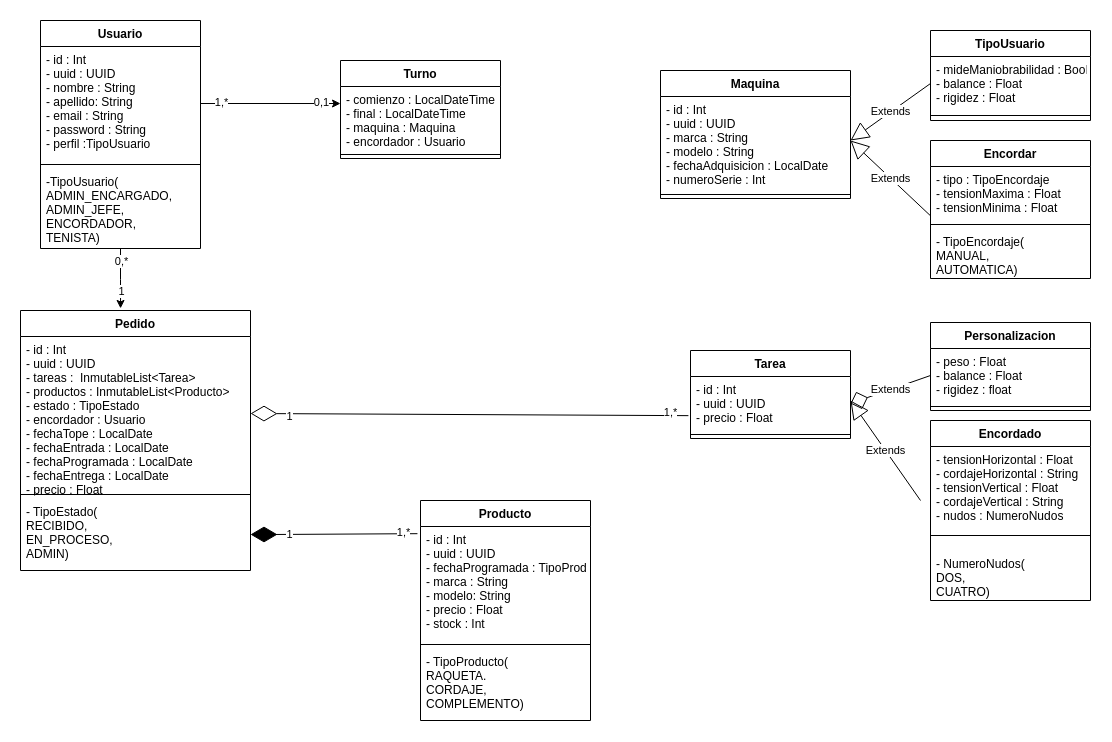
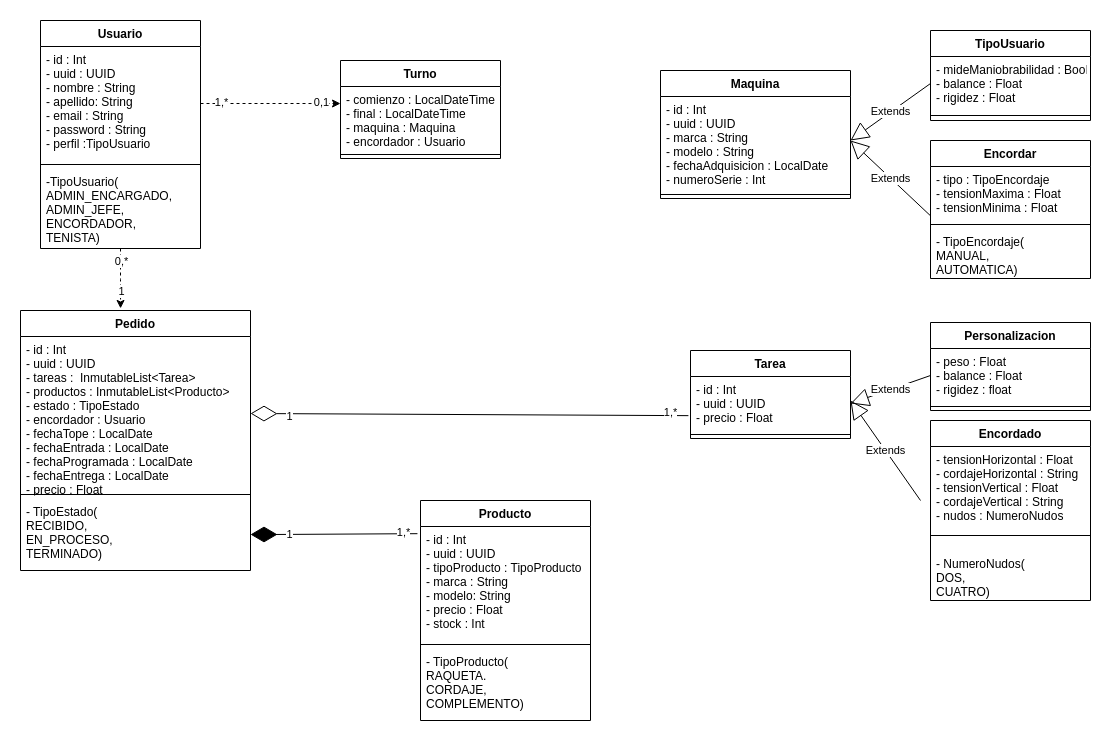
  <mxCell id="0" />
  <mxCell id="1" parent="0" />
- <mxCell id="2" style="edgeStyle=orthogonalEdgeStyle;rounded=0;orthogonalLoop=1;jettySize=auto;html=1;entryX=0.435;entryY=-0.008;entryDx=0;entryDy=0;entryPerimeter=0;" edge="1" parent="1" source="5" target="12"><mxGeometry relative="1" as="geometry"><mxPoint x="120" y="300" as="targetPoint" /></mxGeometry></mxCell>
+ <mxCell id="2" style="edgeStyle=orthogonalEdgeStyle;rounded=0;orthogonalLoop=1;jettySize=auto;html=1;entryX=0.435;entryY=-0.008;entryDx=0;entryDy=0;entryPerimeter=0;dashed=1;" edge="1" parent="1" source="5" target="12"><mxGeometry relative="1" as="geometry"><mxPoint x="120" y="300" as="targetPoint" /></mxGeometry></mxCell>
  <mxCell id="3" value="1" style="edgeLabel;html=1;align=center;verticalAlign=middle;resizable=0;points=[];" vertex="1" connectable="0" parent="2"><mxGeometry x="-0.733" relative="1" as="geometry"><mxPoint y="34" as="offset" /></mxGeometry></mxCell>
  <mxCell id="4" value="0,*" style="edgeLabel;html=1;align=center;verticalAlign=middle;resizable=0;points=[];" vertex="1" connectable="0" parent="2"><mxGeometry x="0.268" relative="1" as="geometry"><mxPoint y="-25" as="offset" /></mxGeometry></mxCell>
  <mxCell id="5" value="Usuario" style="swimlane;fontStyle=1;align=center;verticalAlign=top;childLayout=stackLayout;horizontal=1;startSize=26;horizontalStack=0;resizeParent=1;resizeParentMax=0;resizeLast=0;collapsible=1;marginBottom=0;" vertex="1" parent="1"><mxGeometry x="40" y="20" width="160" height="228" as="geometry" /></mxCell>
  <mxCell id="6" value="- id : Int&#10;- uuid : UUID&#10;- nombre : String&#10;- apellido: String&#10;- email : String&#10;- password : String&#10;- perfil :TipoUsuario" style="text;strokeColor=none;fillColor=none;align=left;verticalAlign=top;spacingLeft=4;spacingRight=4;overflow=hidden;rotatable=0;points=[[0,0.5],[1,0.5]];portConstraint=eastwest;" vertex="1" parent="5"><mxGeometry y="26" width="160" height="114" as="geometry" /></mxCell>
  <mxCell id="7" value="" style="line;strokeWidth=1;fillColor=none;align=left;verticalAlign=middle;spacingTop=-1;spacingLeft=3;spacingRight=3;rotatable=0;labelPosition=right;points=[];portConstraint=eastwest;strokeColor=inherit;" vertex="1" parent="5"><mxGeometry y="140" width="160" height="8" as="geometry" /></mxCell>
  <mxCell id="8" value="-TipoUsuario(&#10;ADMIN_ENCARGADO,&#10;ADMIN_JEFE,&#10;ENCORDADOR, &#10;TENISTA)" style="text;strokeColor=none;fillColor=none;align=left;verticalAlign=top;spacingLeft=4;spacingRight=4;overflow=hidden;rotatable=0;points=[[0,0.5],[1,0.5]];portConstraint=eastwest;" vertex="1" parent="5"><mxGeometry y="148" width="160" height="80" as="geometry" /></mxCell>
  <mxCell id="9" value="Maquina" style="swimlane;fontStyle=1;align=center;verticalAlign=top;childLayout=stackLayout;horizontal=1;startSize=26;horizontalStack=0;resizeParent=1;resizeParentMax=0;resizeLast=0;collapsible=1;marginBottom=0;" vertex="1" parent="1"><mxGeometry x="660" y="70" width="190" height="128" as="geometry" /></mxCell>
  <mxCell id="10" value="- id : Int&#10;- uuid : UUID&#10;- marca : String&#10;- modelo : String&#10;- fechaAdquisicion : LocalDate&#10;- numeroSerie : Int&#10;&#10;" style="text;strokeColor=none;fillColor=none;align=left;verticalAlign=top;spacingLeft=4;spacingRight=4;overflow=hidden;rotatable=0;points=[[0,0.5],[1,0.5]];portConstraint=eastwest;" vertex="1" parent="9"><mxGeometry y="26" width="190" height="94" as="geometry" /></mxCell>
  <mxCell id="11" value="" style="line;strokeWidth=1;fillColor=none;align=left;verticalAlign=middle;spacingTop=-1;spacingLeft=3;spacingRight=3;rotatable=0;labelPosition=right;points=[];portConstraint=eastwest;strokeColor=inherit;" vertex="1" parent="9"><mxGeometry y="120" width="190" height="8" as="geometry" /></mxCell>
  <mxCell id="12" value="Pedido" style="swimlane;fontStyle=1;align=center;verticalAlign=top;childLayout=stackLayout;horizontal=1;startSize=26;horizontalStack=0;resizeParent=1;resizeParentMax=0;resizeLast=0;collapsible=1;marginBottom=0;" vertex="1" parent="1"><mxGeometry x="20" y="310" width="230" height="260" as="geometry" /></mxCell>
  <mxCell id="13" value="- id : Int&#10;- uuid : UUID&#10;- tareas :  InmutableList&lt;Tarea&gt;&#10;- productos : InmutableList&lt;Producto&gt;&#10;- estado : TipoEstado&#10;- encordador : Usuario&#10;- fechaTope : LocalDate&#10;- fechaEntrada : LocalDate&#10;- fechaProgramada : LocalDate&#10;- fechaEntrega : LocalDate&#10;- precio : Float" style="text;strokeColor=none;fillColor=none;align=left;verticalAlign=top;spacingLeft=4;spacingRight=4;overflow=hidden;rotatable=0;points=[[0,0.5],[1,0.5]];portConstraint=eastwest;" vertex="1" parent="12"><mxGeometry y="26" width="230" height="154" as="geometry" /></mxCell>
  <mxCell id="14" value="" style="line;strokeWidth=1;fillColor=none;align=left;verticalAlign=middle;spacingTop=-1;spacingLeft=3;spacingRight=3;rotatable=0;labelPosition=right;points=[];portConstraint=eastwest;strokeColor=inherit;" vertex="1" parent="12"><mxGeometry y="180" width="230" height="8" as="geometry" /></mxCell>
- <mxCell id="15" value="- TipoEstado(&#10;RECIBIDO,&#10;EN_PROCESO,&#10;ADMIN)" style="text;strokeColor=none;fillColor=none;align=left;verticalAlign=top;spacingLeft=4;spacingRight=4;overflow=hidden;rotatable=0;points=[[0,0.5],[1,0.5]];portConstraint=eastwest;" vertex="1" parent="12"><mxGeometry y="188" width="230" height="72" as="geometry" /></mxCell>
+ <mxCell id="15" value="- TipoEstado(&#10;RECIBIDO,&#10;EN_PROCESO,&#10;TERMINADO)" style="text;strokeColor=none;fillColor=none;align=left;verticalAlign=top;spacingLeft=4;spacingRight=4;overflow=hidden;rotatable=0;points=[[0,0.5],[1,0.5]];portConstraint=eastwest;" vertex="1" parent="12"><mxGeometry y="188" width="230" height="72" as="geometry" /></mxCell>
  <mxCell id="16" value="Producto" style="swimlane;fontStyle=1;align=center;verticalAlign=top;childLayout=stackLayout;horizontal=1;startSize=26;horizontalStack=0;resizeParent=1;resizeParentMax=0;resizeLast=0;collapsible=1;marginBottom=0;" vertex="1" parent="1"><mxGeometry x="420" y="500" width="170" height="220" as="geometry" /></mxCell>
- <mxCell id="17" value="- id : Int&#10;- uuid : UUID&#10;- fechaProgramada : TipoProducto&#10;- marca : String&#10;- modelo: String&#10;- precio : Float&#10;- stock : Int&#10;" style="text;strokeColor=none;fillColor=none;align=left;verticalAlign=top;spacingLeft=4;spacingRight=4;overflow=hidden;rotatable=0;points=[[0,0.5],[1,0.5]];portConstraint=eastwest;" vertex="1" parent="16"><mxGeometry y="26" width="170" height="114" as="geometry" /></mxCell>
+ <mxCell id="17" value="- id : Int&#10;- uuid : UUID&#10;- tipoProducto : TipoProducto&#10;- marca : String&#10;- modelo: String&#10;- precio : Float&#10;- stock : Int&#10;" style="text;strokeColor=none;fillColor=none;align=left;verticalAlign=top;spacingLeft=4;spacingRight=4;overflow=hidden;rotatable=0;points=[[0,0.5],[1,0.5]];portConstraint=eastwest;" vertex="1" parent="16"><mxGeometry y="26" width="170" height="114" as="geometry" /></mxCell>
  <mxCell id="18" value="" style="line;strokeWidth=1;fillColor=none;align=left;verticalAlign=middle;spacingTop=-1;spacingLeft=3;spacingRight=3;rotatable=0;labelPosition=right;points=[];portConstraint=eastwest;strokeColor=inherit;" vertex="1" parent="16"><mxGeometry y="140" width="170" height="8" as="geometry" /></mxCell>
  <mxCell id="19" value="- TipoProducto(&#10;RAQUETA.&#10;CORDAJE,&#10;COMPLEMENTO)" style="text;strokeColor=none;fillColor=none;align=left;verticalAlign=top;spacingLeft=4;spacingRight=4;overflow=hidden;rotatable=0;points=[[0,0.5],[1,0.5]];portConstraint=eastwest;" vertex="1" parent="16"><mxGeometry y="148" width="170" height="72" as="geometry" /></mxCell>
  <mxCell id="20" value="Tarea" style="swimlane;fontStyle=1;align=center;verticalAlign=top;childLayout=stackLayout;horizontal=1;startSize=26;horizontalStack=0;resizeParent=1;resizeParentMax=0;resizeLast=0;collapsible=1;marginBottom=0;" vertex="1" parent="1"><mxGeometry x="690" y="350" width="160" height="88" as="geometry" /></mxCell>
  <mxCell id="21" value="- id : Int&#10;- uuid : UUID&#10;- precio : Float" style="text;strokeColor=none;fillColor=none;align=left;verticalAlign=top;spacingLeft=4;spacingRight=4;overflow=hidden;rotatable=0;points=[[0,0.5],[1,0.5]];portConstraint=eastwest;" vertex="1" parent="20"><mxGeometry y="26" width="160" height="54" as="geometry" /></mxCell>
  <mxCell id="22" value="" style="line;strokeWidth=1;fillColor=none;align=left;verticalAlign=middle;spacingTop=-1;spacingLeft=3;spacingRight=3;rotatable=0;labelPosition=right;points=[];portConstraint=eastwest;strokeColor=inherit;" vertex="1" parent="20"><mxGeometry y="80" width="160" height="8" as="geometry" /></mxCell>
  <mxCell id="23" value="Encordado" style="swimlane;fontStyle=1;align=center;verticalAlign=top;childLayout=stackLayout;horizontal=1;startSize=26;horizontalStack=0;resizeParent=1;resizeParentMax=0;resizeLast=0;collapsible=1;marginBottom=0;" vertex="1" parent="1"><mxGeometry x="930" y="420" width="160" height="180" as="geometry" /></mxCell>
  <mxCell id="24" value="- tensionHorizontal : Float&#10;- cordajeHorizontal : String&#10;- tensionVertical : Float&#10;- cordajeVertical : String&#10;- nudos : NumeroNudos" style="text;strokeColor=none;fillColor=none;align=left;verticalAlign=top;spacingLeft=4;spacingRight=4;overflow=hidden;rotatable=0;points=[[0,0.5],[1,0.5]];portConstraint=eastwest;" vertex="1" parent="23"><mxGeometry y="26" width="160" height="74" as="geometry" /></mxCell>
  <mxCell id="25" value="" style="line;strokeWidth=1;fillColor=none;align=left;verticalAlign=middle;spacingTop=-1;spacingLeft=3;spacingRight=3;rotatable=0;labelPosition=right;points=[];portConstraint=eastwest;strokeColor=inherit;" vertex="1" parent="23"><mxGeometry y="100" width="160" height="30" as="geometry" /></mxCell>
  <mxCell id="26" value="- NumeroNudos(&#10;DOS,&#10;CUATRO)" style="text;strokeColor=none;fillColor=none;align=left;verticalAlign=top;spacingLeft=4;spacingRight=4;overflow=hidden;rotatable=0;points=[[0,0.5],[1,0.5]];portConstraint=eastwest;" vertex="1" parent="23"><mxGeometry y="130" width="160" height="50" as="geometry" /></mxCell>
  <mxCell id="27" value="Personalizacion" style="swimlane;fontStyle=1;align=center;verticalAlign=top;childLayout=stackLayout;horizontal=1;startSize=26;horizontalStack=0;resizeParent=1;resizeParentMax=0;resizeLast=0;collapsible=1;marginBottom=0;" vertex="1" parent="1"><mxGeometry x="930" y="322" width="160" height="88" as="geometry" /></mxCell>
  <mxCell id="28" value="- peso : Float&#10;- balance : Float&#10;- rigidez : float" style="text;strokeColor=none;fillColor=none;align=left;verticalAlign=top;spacingLeft=4;spacingRight=4;overflow=hidden;rotatable=0;points=[[0,0.5],[1,0.5]];portConstraint=eastwest;" vertex="1" parent="27"><mxGeometry y="26" width="160" height="54" as="geometry" /></mxCell>
  <mxCell id="29" value="" style="line;strokeWidth=1;fillColor=none;align=left;verticalAlign=middle;spacingTop=-1;spacingLeft=3;spacingRight=3;rotatable=0;labelPosition=right;points=[];portConstraint=eastwest;strokeColor=inherit;" vertex="1" parent="27"><mxGeometry y="80" width="160" height="8" as="geometry" /></mxCell>
  <mxCell id="30" value="Encordar" style="swimlane;fontStyle=1;align=center;verticalAlign=top;childLayout=stackLayout;horizontal=1;startSize=26;horizontalStack=0;resizeParent=1;resizeParentMax=0;resizeLast=0;collapsible=1;marginBottom=0;" vertex="1" parent="1"><mxGeometry x="930" y="140" width="160" height="138" as="geometry" /></mxCell>
  <mxCell id="31" value="- tipo : TipoEncordaje&#10;- tensionMaxima : Float&#10;- tensionMinima : Float&#10;" style="text;strokeColor=none;fillColor=none;align=left;verticalAlign=top;spacingLeft=4;spacingRight=4;overflow=hidden;rotatable=0;points=[[0,0.5],[1,0.5]];portConstraint=eastwest;" vertex="1" parent="30"><mxGeometry y="26" width="160" height="54" as="geometry" /></mxCell>
  <mxCell id="32" value="" style="line;strokeWidth=1;fillColor=none;align=left;verticalAlign=middle;spacingTop=-1;spacingLeft=3;spacingRight=3;rotatable=0;labelPosition=right;points=[];portConstraint=eastwest;strokeColor=inherit;" vertex="1" parent="30"><mxGeometry y="80" width="160" height="8" as="geometry" /></mxCell>
  <mxCell id="33" value="- TipoEncordaje(&#10;MANUAL, &#10;AUTOMATICA)" style="text;strokeColor=none;fillColor=none;align=left;verticalAlign=top;spacingLeft=4;spacingRight=4;overflow=hidden;rotatable=0;points=[[0,0.5],[1,0.5]];portConstraint=eastwest;" vertex="1" parent="30"><mxGeometry y="88" width="160" height="50" as="geometry" /></mxCell>
  <mxCell id="34" value="TipoUsuario" style="swimlane;fontStyle=1;align=center;verticalAlign=top;childLayout=stackLayout;horizontal=1;startSize=26;horizontalStack=0;resizeParent=1;resizeParentMax=0;resizeLast=0;collapsible=1;marginBottom=0;" vertex="1" parent="1"><mxGeometry x="930" y="30" width="160" height="90" as="geometry" /></mxCell>
  <mxCell id="35" value="- mideManiobrabilidad : Boolean&#10;- balance : Float&#10;- rigidez : Float" style="text;strokeColor=none;fillColor=none;align=left;verticalAlign=top;spacingLeft=4;spacingRight=4;overflow=hidden;rotatable=0;points=[[0,0.5],[1,0.5]];portConstraint=eastwest;" vertex="1" parent="34"><mxGeometry y="26" width="160" height="54" as="geometry" /></mxCell>
  <mxCell id="36" value="" style="line;strokeWidth=1;fillColor=none;align=left;verticalAlign=middle;spacingTop=-1;spacingLeft=3;spacingRight=3;rotatable=0;labelPosition=right;points=[];portConstraint=eastwest;strokeColor=inherit;" vertex="1" parent="34"><mxGeometry y="80" width="160" height="10" as="geometry" /></mxCell>
  <mxCell id="37" value="" style="endArrow=diamondThin;endFill=1;endSize=24;html=1;rounded=0;entryX=1;entryY=0.5;entryDx=0;entryDy=0;exitX=-0.018;exitY=0.063;exitDx=0;exitDy=0;exitPerimeter=0;" edge="1" parent="1" source="17" target="15"><mxGeometry width="160" relative="1" as="geometry"><mxPoint x="290" y="540" as="sourcePoint" /><mxPoint x="644" y="420" as="targetPoint" /><Array as="points"><mxPoint x="270" y="534" /></Array></mxGeometry></mxCell>
  <mxCell id="38" value="1" style="edgeLabel;html=1;align=center;verticalAlign=middle;resizable=0;points=[];" vertex="1" connectable="0" parent="37"><mxGeometry x="0.539" relative="1" as="geometry"><mxPoint as="offset" /></mxGeometry></mxCell>
  <mxCell id="39" value="1,*" style="edgeLabel;html=1;align=center;verticalAlign=middle;resizable=0;points=[];" vertex="1" connectable="0" parent="37"><mxGeometry x="-0.827" y="-2" relative="1" as="geometry"><mxPoint as="offset" /></mxGeometry></mxCell>
- <mxCell id="40" value="Extends" style="endArrow=diamond;endSize=16;endFill=0;html=1;rounded=0;exitX=0;exitY=0.5;exitDx=0;exitDy=0;entryX=1;entryY=0.5;entryDx=0;entryDy=0;" edge="1" parent="1" source="28" target="21"><mxGeometry width="160" relative="1" as="geometry"><mxPoint x="710" y="534" as="sourcePoint" /><mxPoint x="870" y="534" as="targetPoint" /></mxGeometry></mxCell>
+ <mxCell id="40" value="Extends" style="endArrow=block;endSize=16;endFill=0;html=1;rounded=0;exitX=0;exitY=0.5;exitDx=0;exitDy=0;entryX=1;entryY=0.5;entryDx=0;entryDy=0;" edge="1" parent="1" source="28" target="21"><mxGeometry width="160" relative="1" as="geometry"><mxPoint x="710" y="534" as="sourcePoint" /><mxPoint x="870" y="534" as="targetPoint" /></mxGeometry></mxCell>
  <mxCell id="41" value="Extends" style="endArrow=block;endSize=16;endFill=0;html=1;rounded=0;" edge="1" parent="1"><mxGeometry width="160" relative="1" as="geometry"><mxPoint x="920" y="500" as="sourcePoint" /><mxPoint x="850" y="400" as="targetPoint" /></mxGeometry></mxCell>
  <mxCell id="42" value="Extends" style="endArrow=block;endSize=16;endFill=0;html=1;rounded=0;exitX=0;exitY=0.5;exitDx=0;exitDy=0;entryX=1;entryY=0.5;entryDx=0;entryDy=0;" edge="1" parent="1" source="35"><mxGeometry width="160" relative="1" as="geometry"><mxPoint x="930" y="112" as="sourcePoint" /><mxPoint x="850" y="140" as="targetPoint" /></mxGeometry></mxCell>
  <mxCell id="43" value="Extends" style="endArrow=block;endSize=16;endFill=0;html=1;rounded=0;exitX=0.002;exitY=0.918;exitDx=0;exitDy=0;entryX=1;entryY=0.5;entryDx=0;entryDy=0;exitPerimeter=0;" edge="1" parent="1" source="31"><mxGeometry width="160" relative="1" as="geometry"><mxPoint x="930" y="112" as="sourcePoint" /><mxPoint x="850" y="140" as="targetPoint" /></mxGeometry></mxCell>
  <mxCell id="44" value="Turno" style="swimlane;fontStyle=1;align=center;verticalAlign=top;childLayout=stackLayout;horizontal=1;startSize=26;horizontalStack=0;resizeParent=1;resizeParentMax=0;resizeLast=0;collapsible=1;marginBottom=0;" vertex="1" parent="1"><mxGeometry x="340" y="60" width="160" height="98" as="geometry" /></mxCell>
  <mxCell id="45" value="- comienzo : LocalDateTime&#10;- final : LocalDateTime&#10;- maquina : Maquina&#10;- encordador : Usuario" style="text;strokeColor=none;fillColor=none;align=left;verticalAlign=top;spacingLeft=4;spacingRight=4;overflow=hidden;rotatable=0;points=[[0,0.5],[1,0.5]];portConstraint=eastwest;" vertex="1" parent="44"><mxGeometry y="26" width="160" height="64" as="geometry" /></mxCell>
  <mxCell id="46" value="" style="line;strokeWidth=1;fillColor=none;align=left;verticalAlign=middle;spacingTop=-1;spacingLeft=3;spacingRight=3;rotatable=0;labelPosition=right;points=[];portConstraint=eastwest;strokeColor=inherit;" vertex="1" parent="44"><mxGeometry y="90" width="160" height="8" as="geometry" /></mxCell>
- <mxCell id="47" style="edgeStyle=orthogonalEdgeStyle;rounded=0;orthogonalLoop=1;jettySize=auto;html=1;exitX=1;exitY=0.5;exitDx=0;exitDy=0;entryX=0;entryY=0.266;entryDx=0;entryDy=0;entryPerimeter=0;" edge="1" parent="1" source="6" target="45"><mxGeometry relative="1" as="geometry" /></mxCell>
+ <mxCell id="47" style="edgeStyle=orthogonalEdgeStyle;rounded=0;orthogonalLoop=1;jettySize=auto;html=1;exitX=1;exitY=0.5;exitDx=0;exitDy=0;entryX=0;entryY=0.266;entryDx=0;entryDy=0;entryPerimeter=0;dashed=1;" edge="1" parent="1" source="6" target="45"><mxGeometry relative="1" as="geometry" /></mxCell>
  <mxCell id="48" value="1,*" style="edgeLabel;html=1;align=center;verticalAlign=middle;resizable=0;points=[];" vertex="1" connectable="0" parent="47"><mxGeometry x="0.749" y="2" relative="1" as="geometry"><mxPoint x="-102" as="offset" /></mxGeometry></mxCell>
  <mxCell id="49" value="0,1" style="edgeLabel;html=1;align=center;verticalAlign=middle;resizable=0;points=[];" vertex="1" connectable="0" parent="47"><mxGeometry x="-0.822" y="2" relative="1" as="geometry"><mxPoint x="108" as="offset" /></mxGeometry></mxCell>
  <mxCell id="50" value="" style="endArrow=diamondThin;endFill=0;endSize=24;html=1;rounded=0;entryX=1;entryY=0.5;entryDx=0;entryDy=0;exitX=-0.013;exitY=0.725;exitDx=0;exitDy=0;exitPerimeter=0;" edge="1" parent="1" source="21" target="13"><mxGeometry width="160" relative="1" as="geometry"><mxPoint x="340" y="420" as="sourcePoint" /><mxPoint x="500" y="420" as="targetPoint" /></mxGeometry></mxCell>
  <mxCell id="51" value="1,*" style="edgeLabel;html=1;align=center;verticalAlign=middle;resizable=0;points=[];" vertex="1" connectable="0" parent="50"><mxGeometry x="0.806" y="-2" relative="1" as="geometry"><mxPoint x="377" as="offset" /></mxGeometry></mxCell>
  <mxCell id="52" value="1" style="edgeLabel;html=1;align=center;verticalAlign=middle;resizable=0;points=[];" vertex="1" connectable="0" parent="50"><mxGeometry x="-0.92" relative="1" as="geometry"><mxPoint x="-381" as="offset" /></mxGeometry></mxCell>
